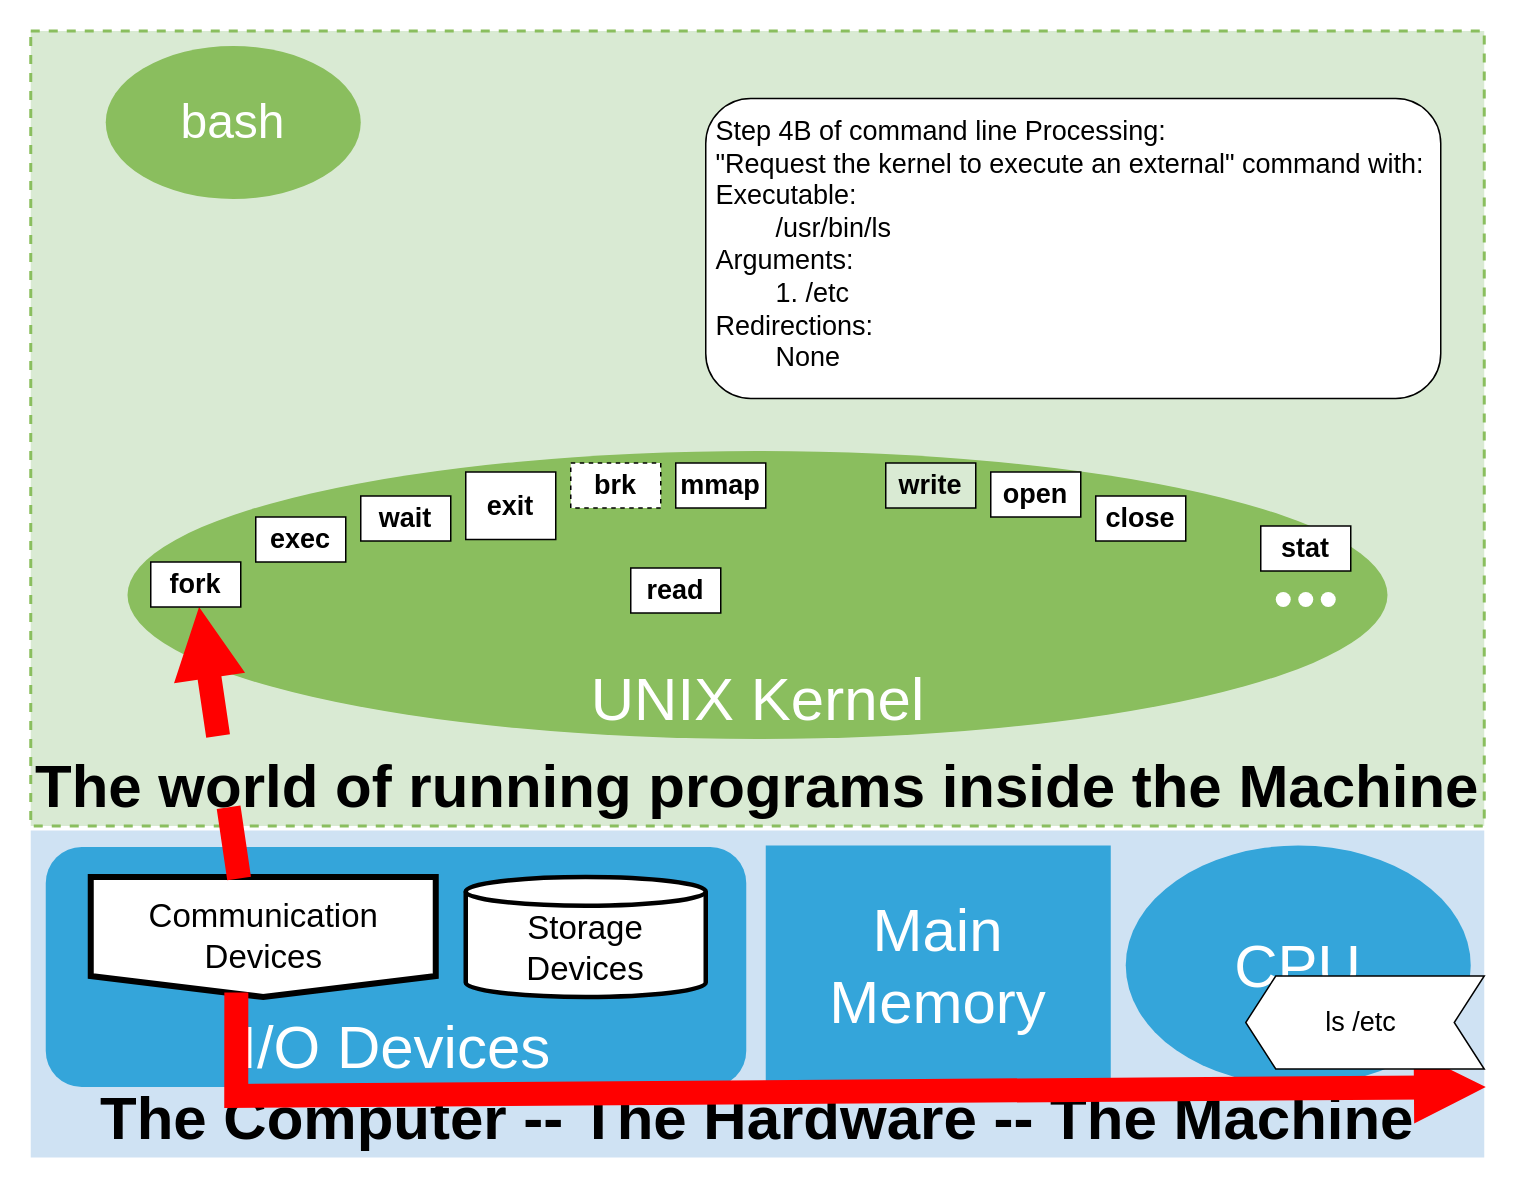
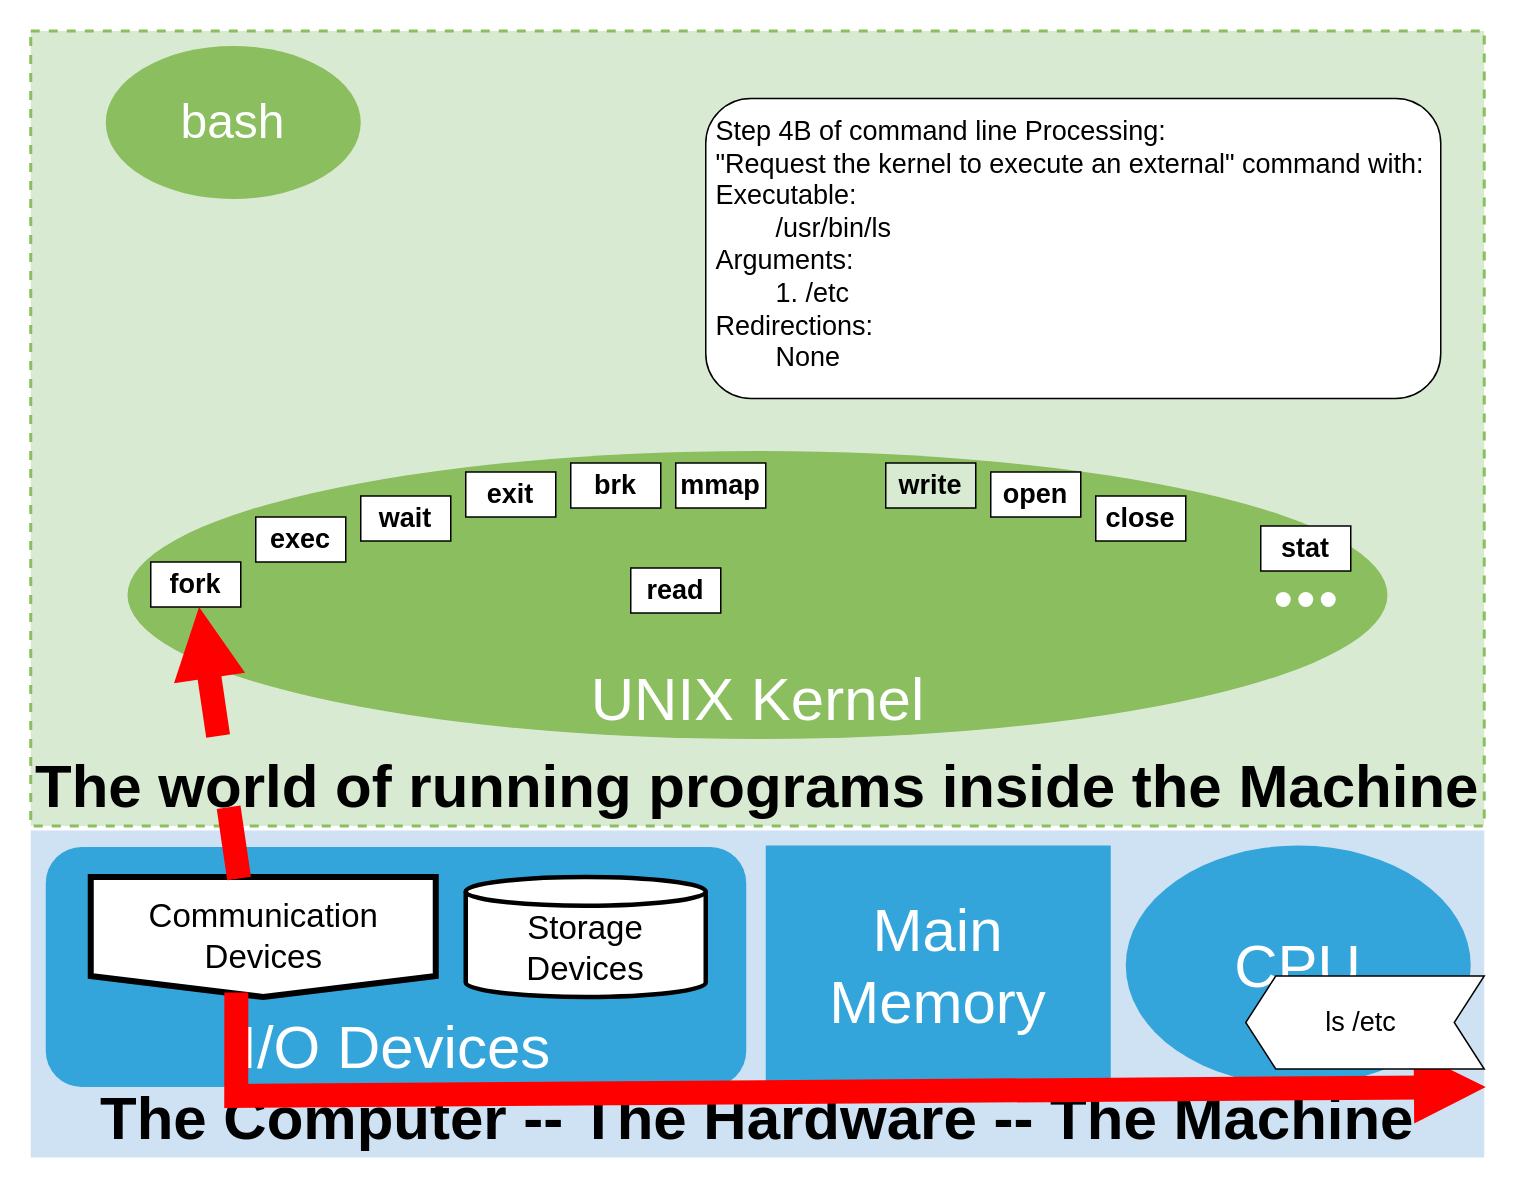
  <mxCell id="0" />
  <mxCell id="1" parent="0" />
  <mxCell id="2" value="The Computer -- The Hardware -- The Machine" style="rounded=0;whiteSpace=wrap;html=1;strokeWidth=4;verticalAlign=bottom;fontSize=40;fontStyle=1;fillColor=#CFE2F3;strokeColor=none;" vertex="1" parent="1"><mxGeometry x="20" y="553" width="969" height="218" as="geometry" /></mxCell>
  <mxCell id="3" value="" style="group" vertex="1" connectable="0" parent="1"><mxGeometry x="30" y="564" width="467" height="160" as="geometry" /></mxCell>
  <mxCell id="4" value="I/O Devices" style="rounded=1;whiteSpace=wrap;html=1;fillColor=#34A5DA;strokeColor=none;fontColor=#FFFFFF;verticalAlign=bottom;fontSize=40;" vertex="1" parent="3"><mxGeometry width="467" height="160" as="geometry" /></mxCell>
  <mxCell id="5" value="Storage&lt;br style=&quot;font-size: 22px;&quot;&gt;Devices" style="shape=cylinder3;whiteSpace=wrap;html=1;boundedLbl=1;backgroundOutline=1;size=9.588;strokeWidth=3;fontSize=22;" vertex="1" parent="3"><mxGeometry x="280" y="20" width="160" height="80" as="geometry" /></mxCell>
  <mxCell id="6" value="Communication&lt;br style=&quot;font-size: 22px;&quot;&gt;Devices" style="html=1;shadow=0;dashed=0;align=center;verticalAlign=middle;shape=mxgraph.arrows2.arrow;dy=0;dx=13.94;notch=0;strokeWidth=4;direction=south;fontSize=22;" vertex="1" parent="3"><mxGeometry x="30" y="20" width="230" height="80" as="geometry" /></mxCell>
  <mxCell id="7" value="Main&lt;br&gt;Memory" style="rounded=0;whiteSpace=wrap;html=1;fontSize=40;fontColor=#FFFFFF;strokeWidth=3;fillColor=#34A5DA;strokeColor=none;" vertex="1" parent="1"><mxGeometry x="510" y="563" width="230" height="160" as="geometry" /></mxCell>
  <mxCell id="8" value="CPU" style="ellipse;whiteSpace=wrap;html=1;fontSize=40;fontColor=#FFFFFF;strokeWidth=3;fillColor=#34A5DA;strokeColor=none;" vertex="1" parent="1"><mxGeometry x="750" y="563" width="230" height="160" as="geometry" /></mxCell>
  <mxCell id="9" value="The world of running programs inside the Machine" style="rounded=0;whiteSpace=wrap;html=1;fillColor=#D9EAD3;dashed=1;strokeColor=#8ABE5E;strokeWidth=2;verticalAlign=bottom;fontSize=40;fontStyle=1" vertex="1" parent="1"><mxGeometry x="20" y="20" width="969" height="530" as="geometry" /></mxCell>
  <mxCell id="10" value="UNIX Kernel" style="ellipse;whiteSpace=wrap;html=1;fillColor=#8ABE5E;fontSize=40;fontColor=#FFFFFF;strokeColor=none;verticalAlign=bottom;" vertex="1" parent="1"><mxGeometry x="84.5" y="300" width="840" height="192" as="geometry" /></mxCell>
  <mxCell id="11" value="bash" style="ellipse;whiteSpace=wrap;html=1;fillColor=#8ABE5E;fontSize=32;fontColor=#FFFFFF;strokeColor=none;verticalAlign=middle;fontStyle=0" vertex="1" parent="1"><mxGeometry x="70" y="30" width="170" height="102" as="geometry" /></mxCell>
  <mxCell id="12" value="" style="endArrow=block;html=1;rounded=0;fontSize=18;strokeColor=#FF0000;strokeWidth=16;endFill=1;exitX=0.963;exitY=0.578;exitDx=0;exitDy=0;exitPerimeter=0;" edge="1" parent="1" source="6"><mxGeometry width="50" height="50" relative="1" as="geometry"><mxPoint x="172" y="668" as="sourcePoint" /><mxPoint x="990" y="724" as="targetPoint" /><Array as="points"><mxPoint x="157" y="730" /></Array></mxGeometry></mxCell>
  <mxCell id="13" value="" style="endArrow=block;html=1;rounded=0;fontSize=18;strokeColor=#FF0000;strokeWidth=16;dashed=1;endFill=1;exitX=0.013;exitY=0.57;exitDx=0;exitDy=0;exitPerimeter=0;" edge="1" parent="1" source="6" target="24"><mxGeometry width="50" height="50" relative="1" as="geometry"><mxPoint x="173" y="583" as="sourcePoint" /><mxPoint x="499" y="146" as="targetPoint" /></mxGeometry></mxCell>
  <mxCell id="14" value="stat" style="rounded=0;whiteSpace=wrap;html=1;fontSize=18;fontStyle=1" vertex="1" parent="1"><mxGeometry x="840" y="350" width="60" height="30" as="geometry" /></mxCell>
  <mxCell id="15" value="close" style="rounded=0;whiteSpace=wrap;html=1;fontSize=18;fontStyle=1" vertex="1" parent="1"><mxGeometry x="730" y="330" width="60" height="30" as="geometry" /></mxCell>
  <mxCell id="16" value="open" style="rounded=0;whiteSpace=wrap;html=1;fontSize=18;fontStyle=1" vertex="1" parent="1"><mxGeometry x="660" y="314" width="60" height="30" as="geometry" /></mxCell>
  <mxCell id="17" value="write" style="rounded=0;whiteSpace=wrap;html=1;fontSize=18;fontStyle=1;fillColor=#d9ead3;" vertex="1" parent="1"><mxGeometry x="590" y="308" width="60" height="30" as="geometry" /></mxCell>
  <mxCell id="18" value="read" style="rounded=0;whiteSpace=wrap;html=1;fontSize=18;fontStyle=1" vertex="1" parent="1"><mxGeometry x="420" y="378" width="60" height="30" as="geometry" /></mxCell>
  <mxCell id="19" value="mmap" style="rounded=0;whiteSpace=wrap;html=1;fontSize=18;fontStyle=1" vertex="1" parent="1"><mxGeometry x="450" y="308" width="60" height="30" as="geometry" /></mxCell>
- <mxCell id="20" value="brk" style="rounded=0;whiteSpace=wrap;html=1;fontSize=18;fontStyle=1;dashed=1;" vertex="1" parent="1"><mxGeometry x="380" y="308" width="60" height="30" as="geometry" /></mxCell>
- <mxCell id="21" value="exit" style="rounded=0;whiteSpace=wrap;html=1;fontSize=18;fontStyle=1" vertex="1" parent="1"><mxGeometry x="310" y="314" width="60" height="45" as="geometry" /></mxCell>
+ <mxCell id="20" value="brk" style="rounded=0;whiteSpace=wrap;html=1;fontSize=18;fontStyle=1" vertex="1" parent="1"><mxGeometry x="380" y="308" width="60" height="30" as="geometry" /></mxCell>
+ <mxCell id="21" value="exit" style="rounded=0;whiteSpace=wrap;html=1;fontSize=18;fontStyle=1" vertex="1" parent="1"><mxGeometry x="310" y="314" width="60" height="30" as="geometry" /></mxCell>
  <mxCell id="22" value="wait" style="rounded=0;whiteSpace=wrap;html=1;fontSize=18;fontStyle=1" vertex="1" parent="1"><mxGeometry x="240" y="330" width="60" height="30" as="geometry" /></mxCell>
  <mxCell id="23" value="exec" style="rounded=0;whiteSpace=wrap;html=1;fontSize=18;fontStyle=1" vertex="1" parent="1"><mxGeometry x="170" y="344" width="60" height="30" as="geometry" /></mxCell>
  <mxCell id="24" value="fork" style="rounded=0;whiteSpace=wrap;html=1;fontSize=18;fontStyle=1" vertex="1" parent="1"><mxGeometry x="100" y="374" width="60" height="30" as="geometry" /></mxCell>
  <mxCell id="25" value="" style="ellipse;whiteSpace=wrap;html=1;aspect=fixed;fontSize=18;strokeColor=none;" vertex="1" parent="1"><mxGeometry x="880" y="394" width="10" height="10" as="geometry" /></mxCell>
  <mxCell id="26" value="" style="ellipse;whiteSpace=wrap;html=1;aspect=fixed;fontSize=18;strokeColor=none;" vertex="1" parent="1"><mxGeometry x="850" y="394" width="10" height="10" as="geometry" /></mxCell>
  <mxCell id="27" value="" style="ellipse;whiteSpace=wrap;html=1;aspect=fixed;fontSize=18;strokeColor=none;" vertex="1" parent="1"><mxGeometry x="865" y="394" width="10" height="10" as="geometry" /></mxCell>
  <mxCell id="28" value="ls /etc&amp;nbsp;" style="shape=step;perimeter=stepPerimeter;whiteSpace=wrap;html=1;fixedSize=1;fontSize=18;flipH=1;" vertex="1" parent="1"><mxGeometry x="830" y="650" width="159" height="62" as="geometry" /></mxCell>
  <mxCell id="29" value="Step 4B of command line Processing: &lt;br&gt;&quot;Request the kernel to execute an external&quot; command with:&lt;br&gt;Executable: &lt;br&gt;&amp;nbsp; &amp;nbsp; &amp;nbsp; &amp;nbsp; /usr/bin/ls&lt;br&gt;Arguments:&lt;br&gt;&lt;span style=&quot;white-space: pre;&quot;&gt;&#09;&lt;/span&gt;1. /etc&lt;br&gt;Redirections:&lt;br&gt;&lt;span style=&quot;white-space: pre;&quot;&gt;&#09;&lt;/span&gt;None" style="rounded=1;whiteSpace=wrap;html=1;fontSize=18;align=left;verticalAlign=top;spacing=7;" vertex="1" parent="1"><mxGeometry x="470" y="65" width="490" height="200" as="geometry" /></mxCell>
